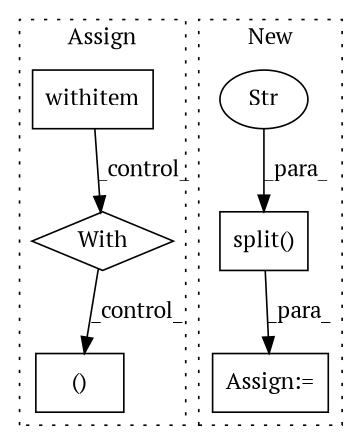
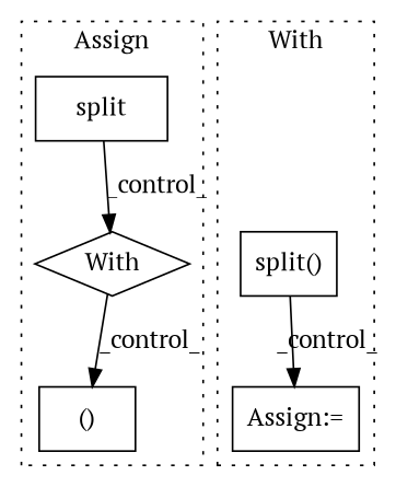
  digraph {
    fontname="PT Serif"
    node [fontname="PT Serif" l=3 shape=box]
    edge [fontname="PT Serif"]
    n1 [a=39 l="5,20" label=With s="1947,1960" shape=diamond]
-   n2 [a=49 l=8 label=withitem s=1952]
+   n2 [a=49 l=8 label=split s=1952]
    n3 [a=54 label="()" s=1986]
    n4 [a=75 l="15,1" label="split()" s="2123,2141"]
-   n5 [a=66 label=Str s=2138 shape=ellipse]
    n6 [a=68 l=4 label="Assign:=" s=2081]
    subgraph cluster_1 {
      label=Assign
      style=dotted
      n1
      n2
      n3
    }
    subgraph cluster_2 {
-     label=New
+     label=With
      style=dotted
      n4
-     n5
      n6
    }
    n1 -> n3 [label=_control_]
    n2 -> n1 [label=_control_]
-   n4 -> n6 [label=_para_]
-   n5 -> n4 [label=_para_]
+   n4 -> n6 [label=_control_]
  }
